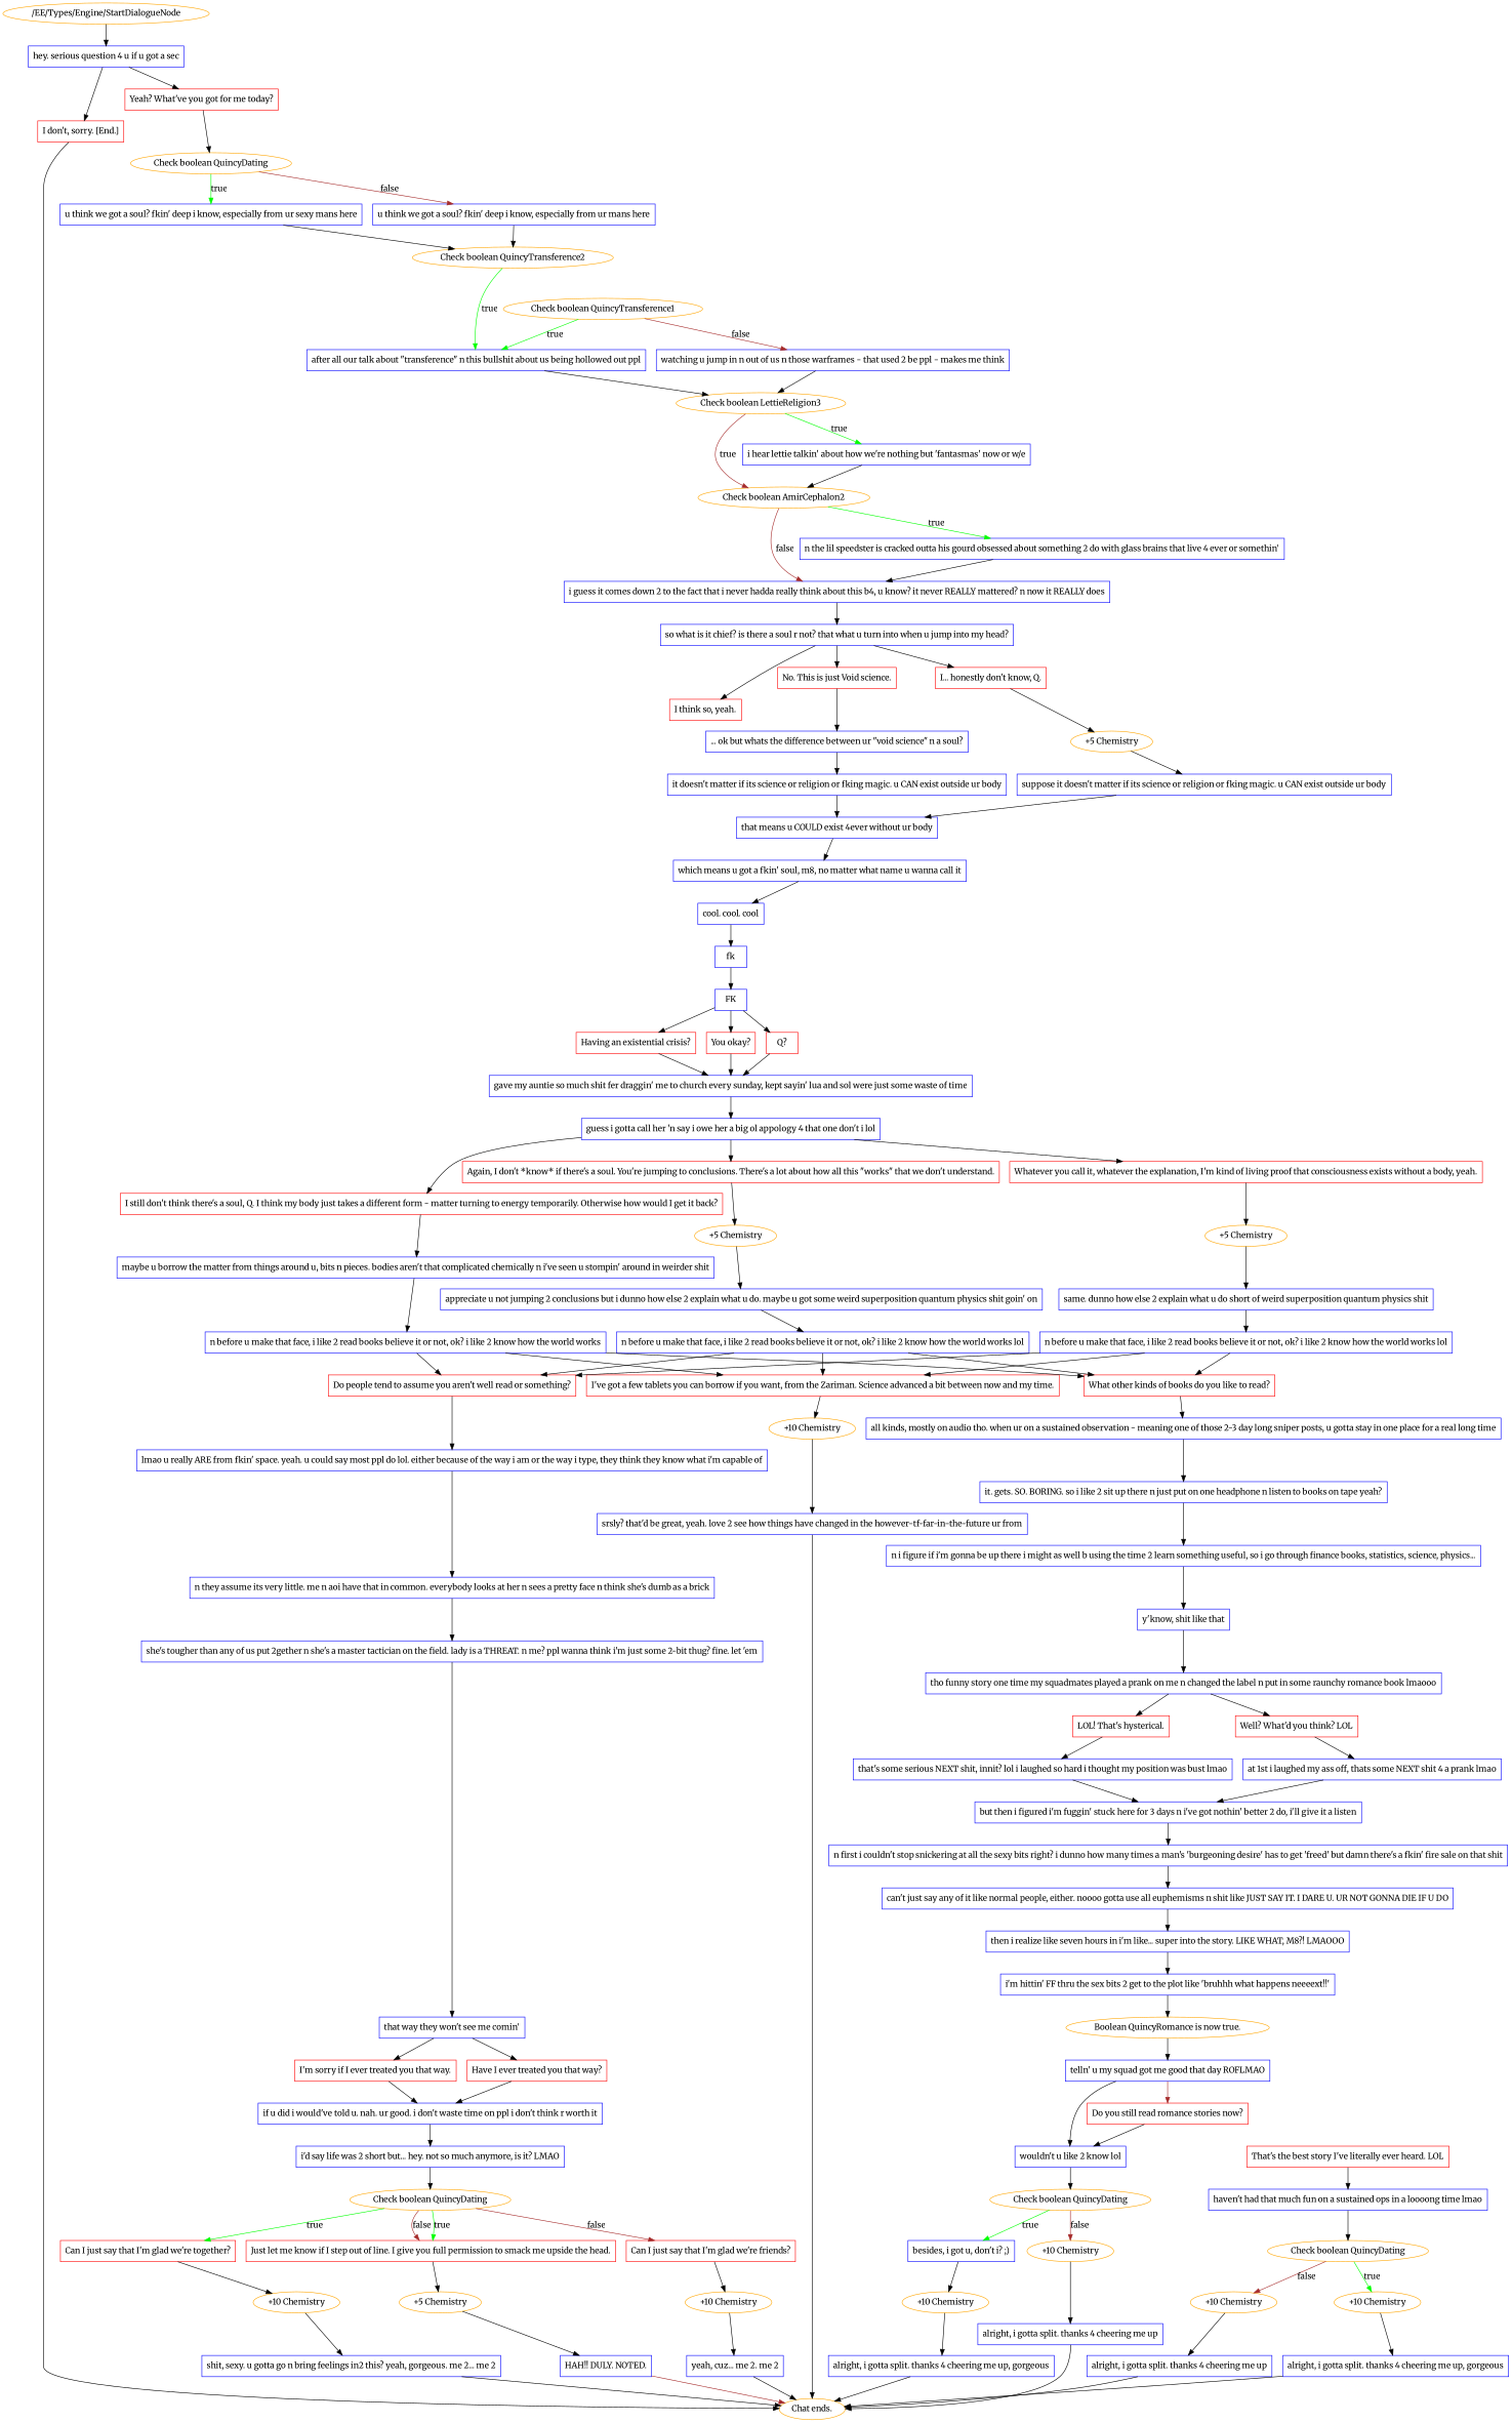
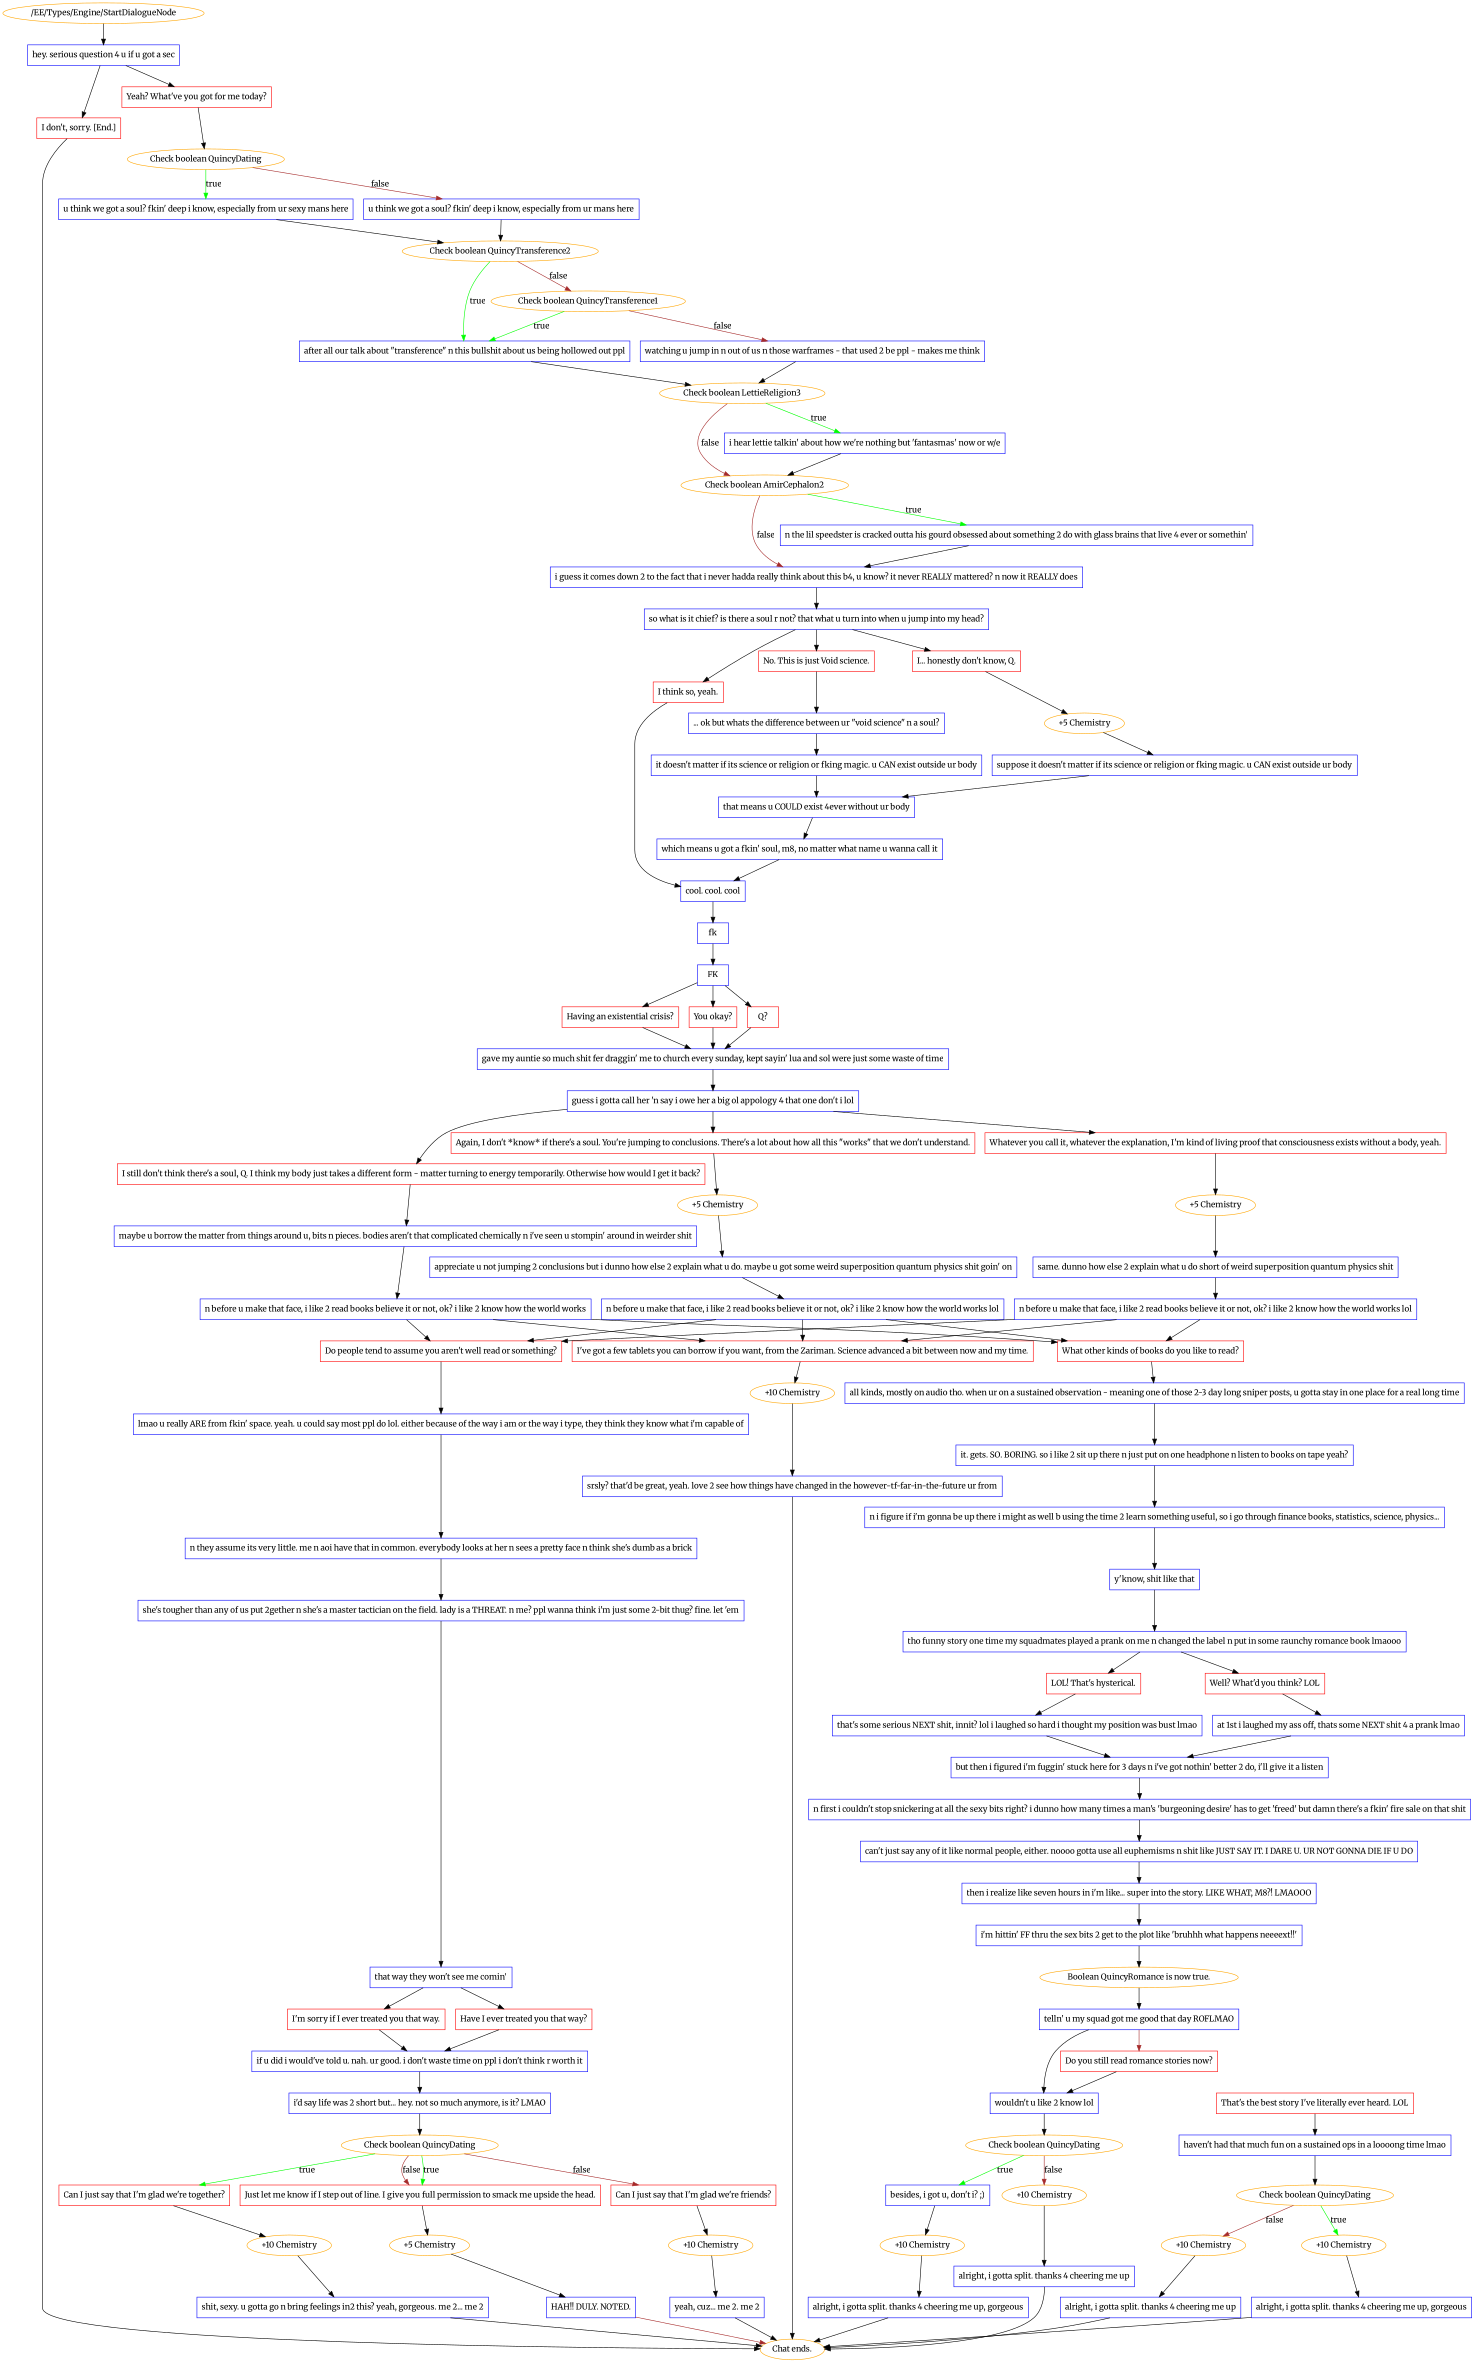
  digraph {
    fontname=Merriweather
    node [color=blue fontname=Merriweather shape=box]
    edge [fontname=Merriweather]
    n1 [color=orange label="/EE/Types/Engine/StartDialogueNode" shape=""]
    n2 [label="hey. serious question 4 u if u got a sec"]
    n3 [color=red label="Yeah? What've you got for me today?"]
    n4 [color=red label="I don't, sorry. [End.]"]
    n5 [color=orange label="Check boolean QuincyDating" shape=""]
    "Chat ends." [color=orange shape=""]
    n7 [label="u think we got a soul? fkin' deep i know, especially from ur sexy mans here"]
    n8 [label="u think we got a soul? fkin' deep i know, especially from ur mans here"]
    n9 [color=orange label="Check boolean QuincyTransference2" shape=""]
    n10 [label="after all our talk about \"transference\" n this bullshit about us being hollowed out ppl"]
    n11 [color=orange label="Check boolean QuincyTransference1" shape=""]
    n12 [color=orange label="Check boolean LettieReligion3" shape=""]
    n13 [label="watching u jump in n out of us n those warframes - that used 2 be ppl - makes me think"]
    n14 [label="i hear lettie talkin' about how we're nothing but 'fantasmas' now or w/e"]
    n15 [color=orange label="Check boolean AmirCephalon2" shape=""]
    n16 [label="n the lil speedster is cracked outta his gourd obsessed about something 2 do with glass brains that live 4 ever or somethin'"]
    n17 [label="i guess it comes down 2 to the fact that i never hadda really think about this b4, u know? it never REALLY mattered? n now it REALLY does"]
    n18 [label="so what is it chief? is there a soul r not? that what u turn into when u jump into my head?"]
    n19 [color=red label="I think so, yeah."]
    n20 [color=red label="No. This is just Void science."]
    n21 [color=red label="I... honestly don't know, Q."]
    n22 [label="cool. cool. cool"]
    n23 [label="... ok but whats the difference between ur \"void science\" n a soul?"]
    n24 [color=orange label="+5 Chemistry" shape=""]
    n25 [label=fk]
    n26 [label="it doesn't matter if its science or religion or fking magic. u CAN exist outside ur body"]
    n27 [label="suppose it doesn't matter if its science or religion or fking magic. u CAN exist outside ur body"]
    n28 [label=FK]
    n29 [label="that means u COULD exist 4ever without ur body"]
    n30 [color=red label="Having an existential crisis?"]
    n31 [color=red label="You okay?"]
    n32 [color=red label="Q?"]
    n33 [label="which means u got a fkin' soul, m8, no matter what name u wanna call it"]
    n34 [label="gave my auntie so much shit fer draggin' me to church every sunday, kept sayin' lua and sol were just some waste of time"]
    n35 [label="guess i gotta call her 'n say i owe her a big ol appology 4 that one don't i lol"]
    n36 [color=red label="Whatever you call it, whatever the explanation, I'm kind of living proof that consciousness exists without a body, yeah."]
    n37 [color=red label="Again, I don't *know* if there's a soul. You're jumping to conclusions. There's a lot about how all this \"works\" that we don't understand."]
    n38 [color=red label="I still don't think there's a soul, Q. I think my body just takes a different form - matter turning to energy temporarily. Otherwise how would I get it back?"]
    n39 [color=orange label="+5 Chemistry" shape=""]
    n40 [color=orange label="+5 Chemistry" shape=""]
    n41 [label="maybe u borrow the matter from things around u, bits n pieces. bodies aren't that complicated chemically n i've seen u stompin' around in weirder shit"]
    n42 [label="same. dunno how else 2 explain what u do short of weird superposition quantum physics shit"]
    n43 [label="appreciate u not jumping 2 conclusions but i dunno how else 2 explain what u do. maybe u got some weird superposition quantum physics shit goin' on"]
    n44 [label="n before u make that face, i like 2 read books believe it or not, ok? i like 2 know how the world works"]
    n45 [label="n before u make that face, i like 2 read books believe it or not, ok? i like 2 know how the world works lol"]
    n46 [label="n before u make that face, i like 2 read books believe it or not, ok? i like 2 know how the world works lol"]
    n47 [color=red label="I've got a few tablets you can borrow if you want, from the Zariman. Science advanced a bit between now and my time."]
    n48 [color=red label="What other kinds of books do you like to read?"]
    n49 [color=red label="Do people tend to assume you aren't well read or something?"]
    n50 [color=orange label="+10 Chemistry" shape=""]
    n51 [label="all kinds, mostly on audio tho. when ur on a sustained observation - meaning one of those 2-3 day long sniper posts, u gotta stay in one place for a real long time"]
    n52 [label="lmao u really ARE from fkin' space. yeah. u could say most ppl do lol. either because of the way i am or the way i type, they think they know what i'm capable of"]
    n53 [label="srsly? that'd be great, yeah. love 2 see how things have changed in the however-tf-far-in-the-future ur from"]
    n54 [label="it. gets. SO. BORING. so i like 2 sit up there n just put on one headphone n listen to books on tape yeah?"]
    n55 [label="n they assume its very little. me n aoi have that in common. everybody looks at her n sees a pretty face n think she's dumb as a brick"]
    n56 [label="n i figure if i'm gonna be up there i might as well b using the time 2 learn something useful, so i go through finance books, statistics, science, physics..."]
    n57 [label="she's tougher than any of us put 2gether n she's a master tactician on the field. lady is a THREAT. n me? ppl wanna think i'm just some 2-bit thug? fine. let 'em"]
    n58 [label="y'know, shit like that"]
    n59 [label="that way they won't see me comin'"]
    n60 [label="tho funny story one time my squadmates played a prank on me n changed the label n put in some raunchy romance book lmaooo"]
    n61 [color=red label="Have I ever treated you that way?"]
    n62 [color=red label="I'm sorry if I ever treated you that way."]
    n63 [color=red label="LOL! That's hysterical."]
    n64 [color=red label="Well? What'd you think? LOL"]
    n65 [label="if u did i would've told u. nah. ur good. i don't waste time on ppl i don't think r worth it"]
    n66 [label="that's some serious NEXT shit, innit? lol i laughed so hard i thought my position was bust lmao"]
    n67 [label="at 1st i laughed my ass off, thats some NEXT shit 4 a prank lmao"]
    n68 [label="i'd say life was 2 short but... hey. not so much anymore, is it? LMAO"]
    n69 [label="but then i figured i'm fuggin' stuck here for 3 days n i've got nothin' better 2 do, i'll give it a listen"]
    n70 [color=orange label="Check boolean QuincyDating" shape=""]
    n71 [label="n first i couldn't stop snickering at all the sexy bits right? i dunno how many times a man's 'burgeoning desire' has to get 'freed' but damn there's a fkin' fire sale on that shit"]
    n72 [color=red label="Can I just say that I'm glad we're together?"]
    n73 [color=red label="Just let me know if I step out of line. I give you full permission to smack me upside the head."]
    n74 [color=red label="Can I just say that I'm glad we're friends?"]
    n75 [label="can't just say any of it like normal people, either. noooo gotta use all euphemisms n shit like JUST SAY IT. I DARE U. UR NOT GONNA DIE IF U DO"]
    n76 [color=orange label="+10 Chemistry" shape=""]
    n77 [color=orange label="+5 Chemistry" shape=""]
    n78 [color=orange label="+10 Chemistry" shape=""]
    n79 [label="then i realize like seven hours in i'm like... super into the story. LIKE WHAT, M8?! LMAOOO"]
    n80 [label="shit, sexy. u gotta go n bring feelings in2 this? yeah, gorgeous. me 2... me 2"]
    n81 [label="HAH!! DULY. NOTED."]
    n82 [label="yeah, cuz... me 2. me 2"]
    n83 [label="i'm hittin' FF thru the sex bits 2 get to the plot like 'bruhhh what happens neeeext!!'"]
    n84 [color=orange label="Boolean QuincyRomance is now true." shape=""]
    n85 [label="telln' u my squad got me good that day ROFLMAO"]
    n86 [color=red label="Do you still read romance stories now?"]
    n87 [label="wouldn't u like 2 know lol"]
    n88 [color=red label="That's the best story I've literally ever heard. LOL"]
    n89 [label="haven't had that much fun on a sustained ops in a loooong time lmao"]
    n90 [color=orange label="Check boolean QuincyDating" shape=""]
    n91 [color=orange label="Check boolean QuincyDating" shape=""]
    n92 [label="besides, i got u, don't i? ;)"]
    n93 [color=orange label="+10 Chemistry" shape=""]
    n94 [color=orange label="+10 Chemistry" shape=""]
    n95 [color=orange label="+10 Chemistry" shape=""]
    n96 [color=orange label="+10 Chemistry" shape=""]
    n97 [label="alright, i gotta split. thanks 4 cheering me up"]
    n98 [label="alright, i gotta split. thanks 4 cheering me up, gorgeous"]
    n99 [label="alright, i gotta split. thanks 4 cheering me up"]
    n100 [label="alright, i gotta split. thanks 4 cheering me up, gorgeous"]
    n1 -> n2
    n2 -> n3
    n2 -> n4
    n3 -> n5
    n4 -> "Chat ends."
    n5 -> n7 [color=green label=true]
    n5 -> n8 [color=brown label=false]
    n7 -> n9
    n8 -> n9
    n9 -> n10 [color=green label=true]
+   n9 -> n11 [color=brown label=false]
    n10 -> n12
    n11 -> n10 [color=green label=true]
    n11 -> n13 [color=brown label=false]
    n12 -> n14 [color=green label=true]
-   n12 -> n15 [color=brown label=true]
+   n12 -> n15 [color=brown label=false]
    n13 -> n12
    n14 -> n15
    n15 -> n16 [color=green label=true]
    n15 -> n17 [color=brown label=false]
    n16 -> n17
    n17 -> n18
    n18 -> n19
    n18 -> n20
    n18 -> n21
+   n19 -> n22
    n20 -> n23
    n21 -> n24
    n22 -> n25
    n23 -> n26
    n24 -> n27
    n25 -> n28
    n26 -> n29
    n27 -> n29
    n28 -> n30
    n28 -> n31
    n28 -> n32
    n29 -> n33
    n30 -> n34
    n31 -> n34
    n32 -> n34
    n33 -> n22
    n34 -> n35
    n35 -> n36
    n35 -> n37
    n35 -> n38
    n36 -> n39
    n37 -> n40
    n38 -> n41
    n39 -> n42
    n40 -> n43
    n41 -> n44
    n42 -> n45
    n43 -> n46
    n44 -> n47
    n44 -> n48
    n44 -> n49
    n45 -> n47
    n45 -> n48
    n45 -> n49
    n46 -> n47
    n46 -> n48
    n46 -> n49
    n47 -> n50
    n48 -> n51
    n49 -> n52
    n50 -> n53
    n51 -> n54
    n52 -> n55
    n53 -> "Chat ends."
    n54 -> n56
    n55 -> n57
    n56 -> n58
    n57 -> n59
    n58 -> n60
    n59 -> n61
    n59 -> n62
    n60 -> n63
    n60 -> n64
    n61 -> n65
    n62 -> n65
    n63 -> n66
    n64 -> n67
    n65 -> n68
    n66 -> n69
    n67 -> n69
    n68 -> n70
    n69 -> n71
    n70 -> n72 [color=green label=true]
    n70 -> n73 [color=green label=true]
    n70 -> n73 [color=brown label=false]
    n70 -> n74 [color=brown label=false]
    n71 -> n75
    n72 -> n76
    n73 -> n77
    n74 -> n78
    n75 -> n79
    n76 -> n80
    n77 -> n81
    n78 -> n82
    n79 -> n83
    n80 -> "Chat ends."
    n81 -> "Chat ends." [color=brown]
    n82 -> "Chat ends."
    n83 -> n84
    n84 -> n85
    n85 -> n86 [color=brown]
    n85 -> n87
    n86 -> n87
    n87 -> n90
    n88 -> n89
    n89 -> n91
    n90 -> n92 [color=green label=true]
    n90 -> n93 [color=brown label=false]
    n91 -> n94 [color=green label=true]
    n91 -> n95 [color=brown label=false]
    n92 -> n96
    n93 -> n97
    n94 -> n98
    n95 -> n99
    n96 -> n100
    n97 -> "Chat ends."
    n98 -> "Chat ends."
    n99 -> "Chat ends."
    n100 -> "Chat ends."
  }
